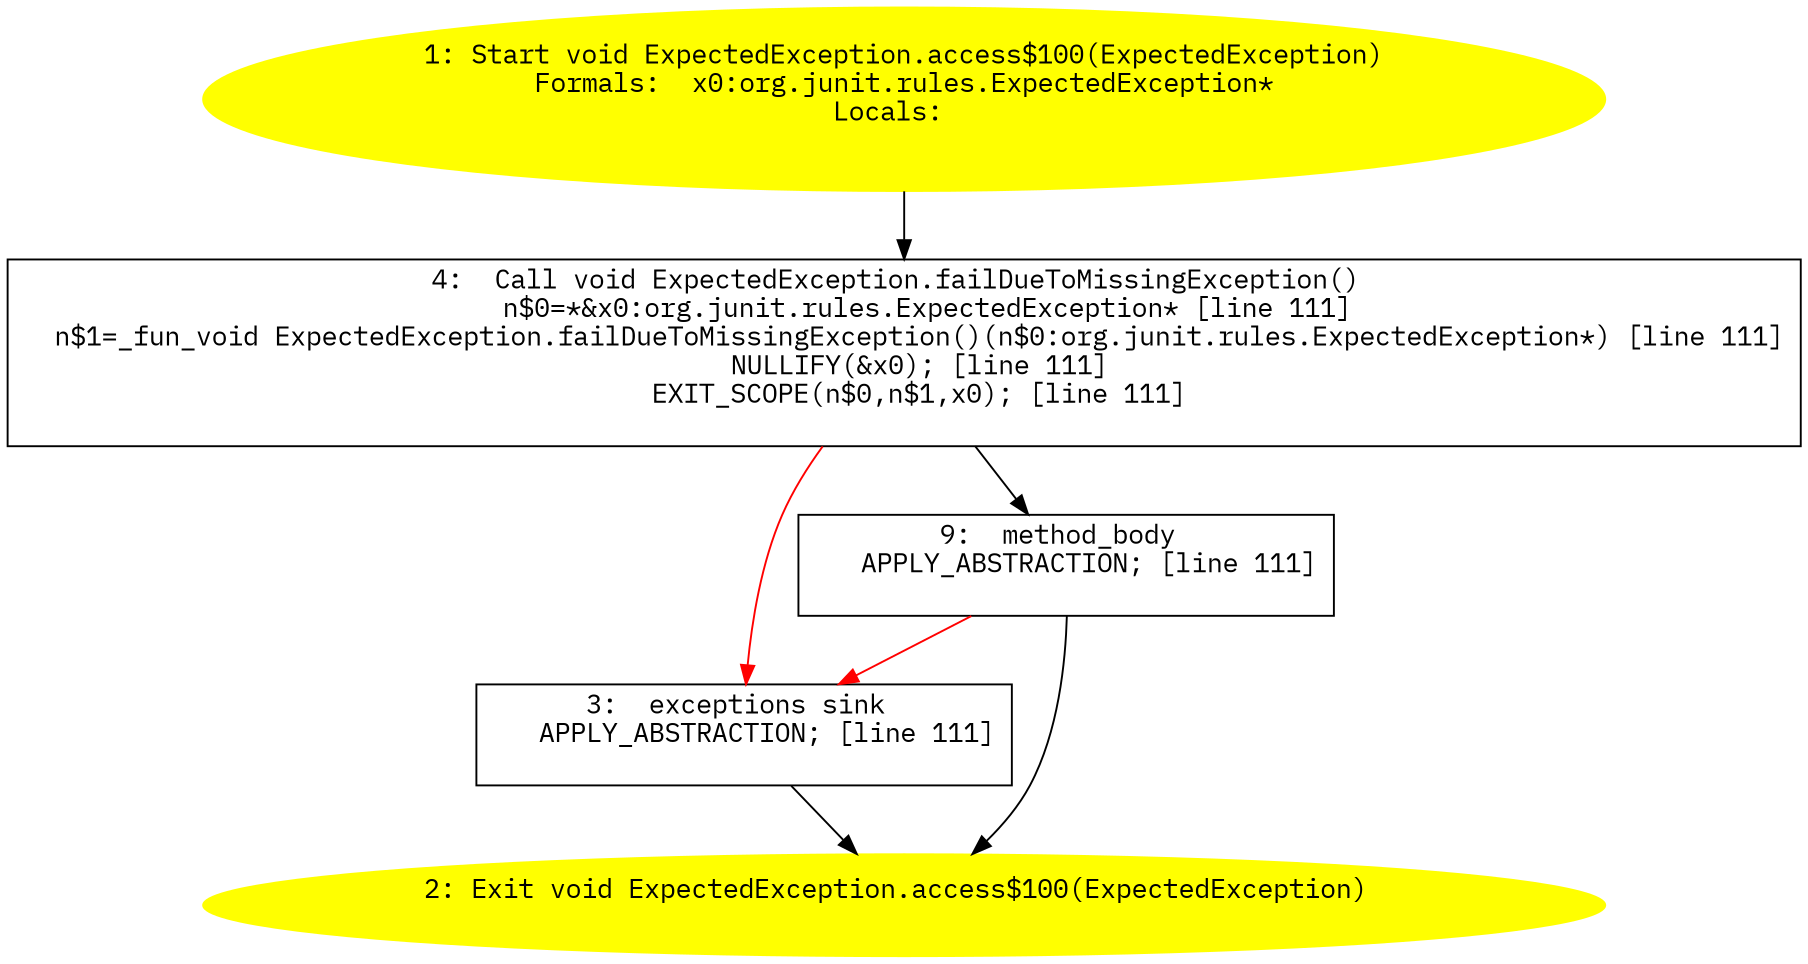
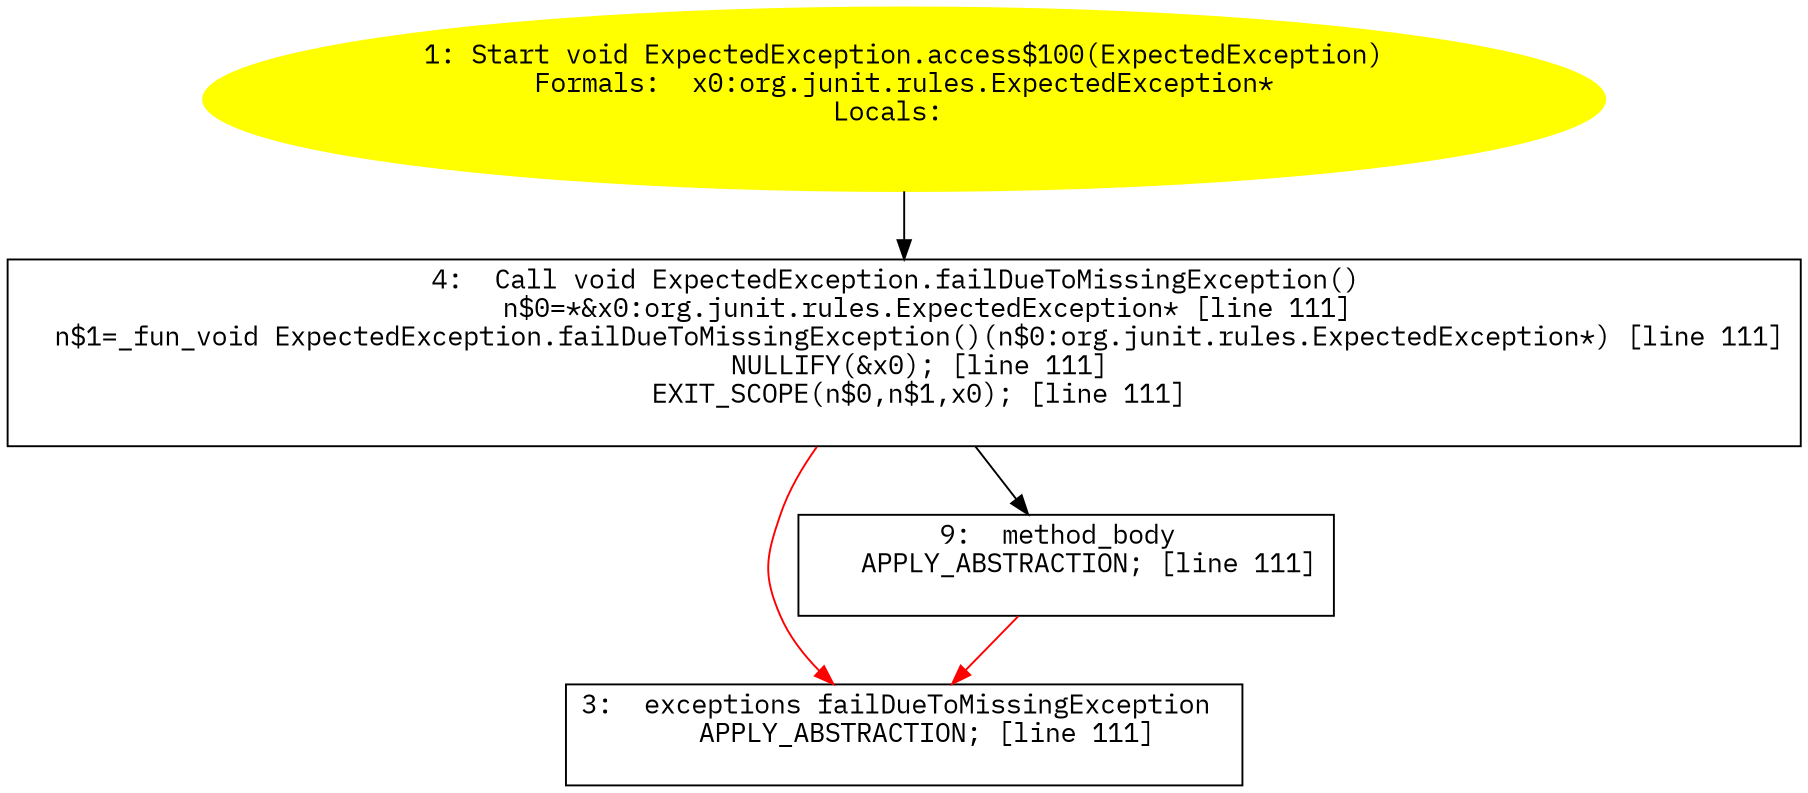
  digraph {
    fontname="IBM Plex Mono"
    node [fontname="IBM Plex Mono" shape=box]
    edge [fontname="IBM Plex Mono"]
    n1 [color=yellow label="1: Start void ExpectedException.access$100(ExpectedException)\nFormals:  x0:org.junit.rules.ExpectedException*\nLocals:  \n  " style=filled shape=""]
    n2 [label="4:  Call void ExpectedException.failDueToMissingException() \n   n$0=*&x0:org.junit.rules.ExpectedException* [line 111]\n  n$1=_fun_void ExpectedException.failDueToMissingException()(n$0:org.junit.rules.ExpectedException*) [line 111]\n  NULLIFY(&x0); [line 111]\n  EXIT_SCOPE(n$0,n$1,x0); [line 111]\n "]
-   n3 [label="3:  exceptions sink \n   APPLY_ABSTRACTION; [line 111]\n "]
+   n3 [label="3:  exceptions failDueToMissingException \n   APPLY_ABSTRACTION; [line 111]\n "]
    n4 [label="9:  method_body \n   APPLY_ABSTRACTION; [line 111]\n "]
-   n5 [color=yellow label="2: Exit void ExpectedException.access$100(ExpectedException) \n  " style=filled shape=""]
    n1 -> n2
    n2 -> n3 [color=red]
    n2 -> n4
-   n3 -> n5
    n4 -> n3 [color=red]
-   n4 -> n5
  }
